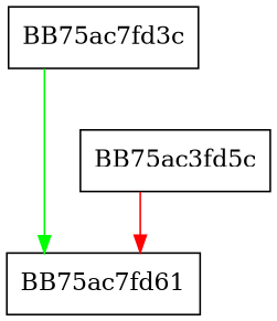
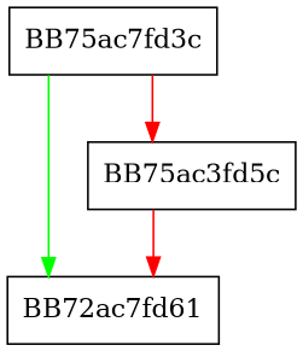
  digraph {
    splines=ortho
    node [shape=box]
    edge [color=red]
    BB75ac7fd3c
-   BB75ac7fd61
+   BB75ac7fd61 [label=BB72ac7fd61]
    n3 [label=BB75ac3fd5c]
    BB75ac7fd3c -> BB75ac7fd61 [color=green]
+   BB75ac7fd3c -> n3
    n3 -> BB75ac7fd61
  }
